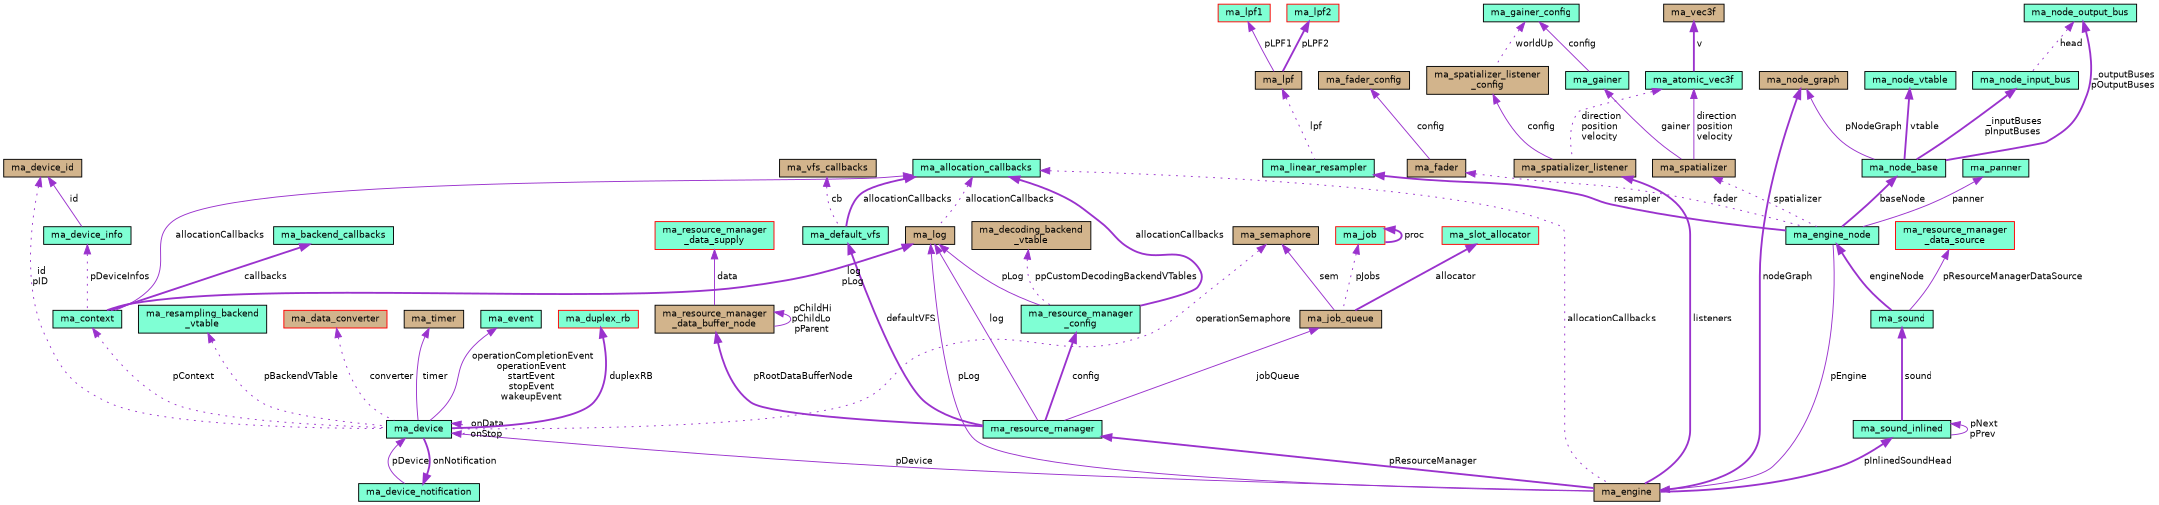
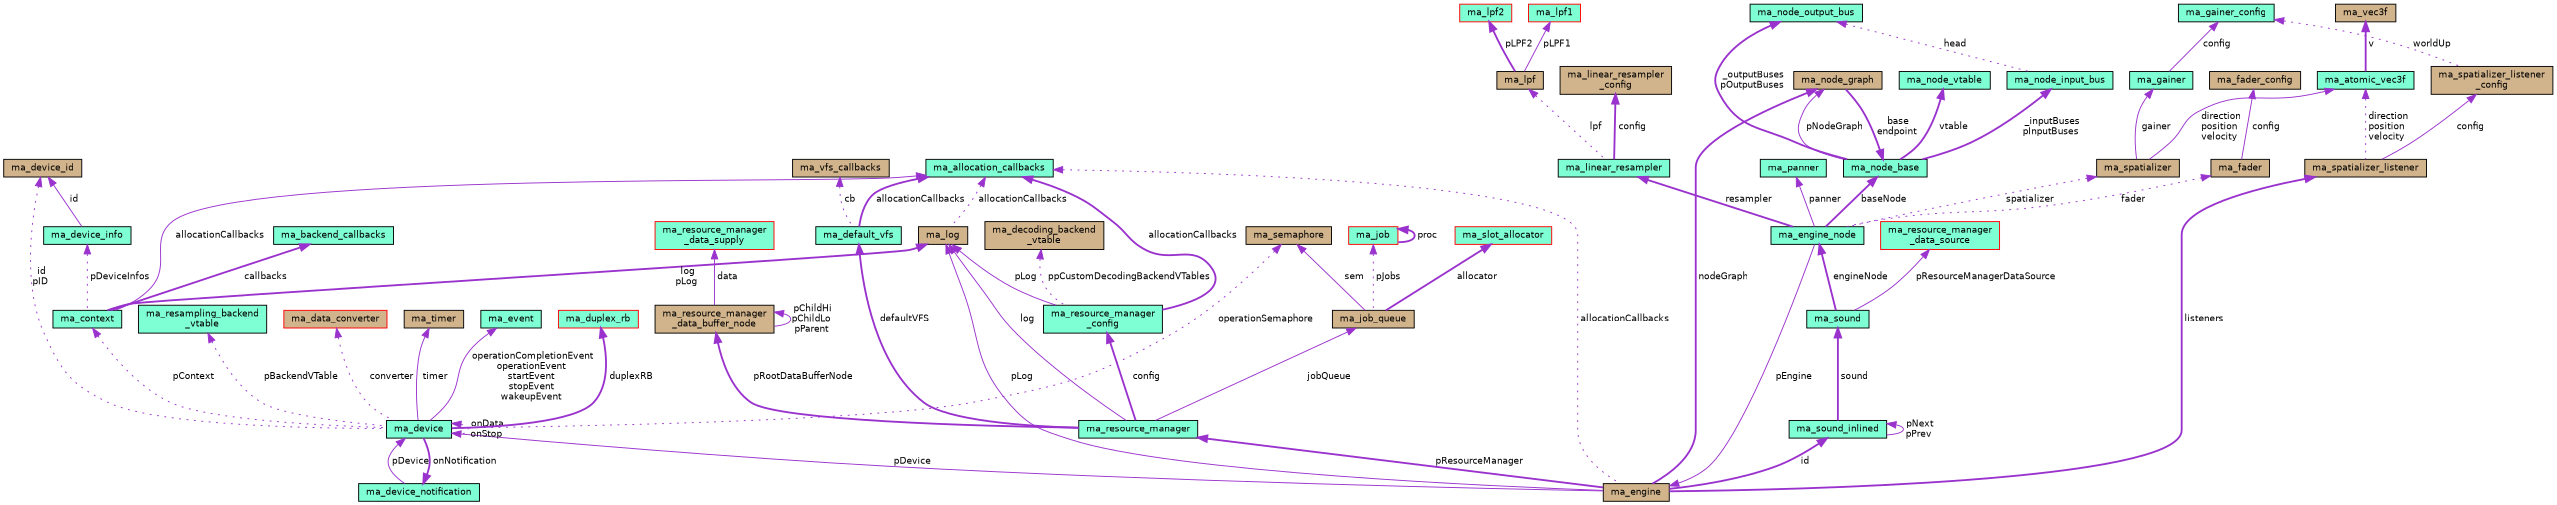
  digraph {
    rankdir=TB
    node [color=black fillcolor=aquamarine fontname=Helvetica fontsize=10 shape=record style=filled]
    edge [color=darkorchid3 dir=back fontname=Helvetica fontsize=10 labelfontname=Helvetica labelfontsize=10 style=bold]
    n1 [fontcolor=black height=0.2 label=ma_engine_node width=0.4]
    n2 [height=0.2 label=ma_sound width=0.4]
    n3 [height=0.2 label=ma_sound_inlined width=0.4]
    n4 [height=0.2 label=ma_panner width=0.4]
    n5 [fillcolor=tan height=0.2 label=ma_engine width=0.4]
    n6 [height=0.2 label=ma_resource_manager width=0.4]
    n7 [height=0.2 label=ma_default_vfs width=0.4]
    n8 [fillcolor=tan height=0.2 label=ma_vfs_callbacks width=0.4]
    n9 [height=0.2 label=ma_allocation_callbacks width=0.4]
    n10 [fillcolor=tan height=0.2 label=ma_log width=0.4]
    n11 [height=0.2 label="ma_resource_manager\l_config" width=0.4]
    n12 [height=0.2 label=ma_context width=0.4]
    n13 [height=0.2 label=ma_device width=0.4]
    n14 [fillcolor=tan height=0.2 label=ma_job_queue width=0.4]
    n15 [fillcolor=tan height=0.2 label=ma_semaphore width=0.4]
    n16 [height=0.2 label=ma_device_notification width=0.4]
    n17 [color=red height=0.2 label=ma_job width=0.4]
    n18 [color=red height=0.2 label=ma_slot_allocator width=0.4]
    n19 [fillcolor=tan height=0.2 label="ma_resource_manager\l_data_buffer_node" width=0.4]
    n20 [color=red height=0.2 label="ma_resource_manager\l_data_supply" width=0.4]
    n21 [fillcolor=tan height=0.2 label="ma_decoding_backend\l_vtable" width=0.4]
    n22 [fillcolor=tan height=0.2 label=ma_node_graph width=0.4]
    n23 [height=0.2 label=ma_node_base width=0.4]
    n24 [height=0.2 label=ma_node_vtable width=0.4]
    n25 [height=0.2 label=ma_node_input_bus width=0.4]
    n26 [height=0.2 label=ma_node_output_bus width=0.4]
    n27 [color=red height=0.2 label="ma_resource_manager\l_data_source" width=0.4]
    n28 [fillcolor=tan height=0.2 label=ma_spatializer_listener width=0.4]
    n29 [fillcolor=tan height=0.2 label="ma_spatializer_listener\l_config" width=0.4]
    n30 [fillcolor=tan height=0.2 label=ma_vec3f width=0.4]
    n31 [height=0.2 label=ma_atomic_vec3f width=0.4]
    n32 [fillcolor=tan height=0.2 label=ma_spatializer width=0.4]
    n33 [height=0.2 label="ma_resampling_backend\l_vtable" width=0.4]
    n34 [height=0.2 label=ma_device_info width=0.4]
    n35 [fillcolor=tan height=0.2 label=ma_device_id width=0.4]
    n36 [height=0.2 label=ma_backend_callbacks width=0.4]
    n37 [fillcolor=tan height=0.2 label=ma_timer width=0.4]
    n38 [color=red fillcolor=tan height=0.2 label=ma_data_converter width=0.4]
    n39 [height=0.2 label=ma_event width=0.4]
    n40 [color=red height=0.2 label=ma_duplex_rb width=0.4]
    n41 [height=0.2 label=ma_gainer width=0.4]
    n42 [height=0.2 label=ma_gainer_config width=0.4]
    n43 [height=0.2 label=ma_linear_resampler width=0.4]
    n44 [fillcolor=tan height=0.2 label=ma_lpf width=0.4]
    n45 [color=red height=0.2 label=ma_lpf1 width=0.4]
    n46 [color=red height=0.2 label=ma_lpf2 width=0.4]
+   n47 [fillcolor=tan height=0.2 label="ma_linear_resampler\l_config" width=0.4]
    n48 [fillcolor=tan height=0.2 label=ma_fader width=0.4]
    n49 [fillcolor=tan height=0.2 label=ma_fader_config width=0.4]
    n1 -> n2 [label=" engineNode"]
    n2 -> n3 [label=" sound"]
    n3 -> n3 [label=" pNext\npPrev" style=solid]
-   n3 -> n5 [label=" pInlinedSoundHead"]
+   n3 -> n5 [label=" id"]
    n4 -> n1 [label=" panner" style=solid]
    n5 -> n1 [label=" pEngine" style=solid]
    n6 -> n5 [label=" pResourceManager"]
    n7 -> n6 [label=" defaultVFS"]
    n8 -> n7 [label=" cb" style=dotted]
    n9 -> n5 [label=" allocationCallbacks" style=dotted]
    n9 -> n7 [label=" allocationCallbacks"]
    n9 -> n10 [label=" allocationCallbacks" style=dotted]
    n9 -> n11 [label=" allocationCallbacks"]
    n9 -> n12 [label=" allocationCallbacks" style=solid]
    n10 -> n5 [label=" pLog" style=solid]
    n10 -> n6 [label=" log" style=solid]
    n10 -> n11 [label=" pLog" style=solid]
    n10 -> n12 [label=" log\npLog"]
    n11 -> n6 [label=" config"]
    n12 -> n13 [label=" pContext" style=dotted]
    n13 -> n5 [label=" pDevice" style=solid]
    n13 -> n13 [label=" onData\nonStop" style=dotted]
    n13 -> n16 [label=" pDevice" style=solid]
    n14 -> n6 [label=" jobQueue" style=solid]
    n15 -> n13 [label=" operationSemaphore" style=dotted]
    n15 -> n14 [label=" sem" style=solid]
    n16 -> n13 [label=" onNotification"]
    n17 -> n14 [label=" pJobs" style=dotted]
    n17 -> n17 [label=" proc"]
    n18 -> n14 [label=" allocator"]
    n19 -> n6 [label=" pRootDataBufferNode"]
    n19 -> n19 [label=" pChildHi\npChildLo\npParent" style=solid]
    n20 -> n19 [label=" data" style=solid]
    n21 -> n11 [label=" ppCustomDecodingBackendVTables" style=dotted]
    n22 -> n5 [label=" nodeGraph"]
    n22 -> n23 [label=" pNodeGraph" style=solid]
    n23 -> n1 [label=" baseNode"]
+   n23 -> n22 [label=" base\nendpoint"]
    n24 -> n23 [label=" vtable"]
    n25 -> n23 [label=" _inputBuses\npInputBuses"]
    n26 -> n23 [label=" _outputBuses\npOutputBuses"]
    n26 -> n25 [label=" head" style=dotted]
    n27 -> n2 [label=" pResourceManagerDataSource" style=solid]
    n28 -> n5 [label=" listeners"]
    n29 -> n28 [label=" config" style=solid]
    n30 -> n31 [label=" v"]
    n31 -> n28 [label=" direction\nposition\nvelocity" style=dotted]
    n31 -> n32 [label=" direction\nposition\nvelocity" style=solid]
    n32 -> n1 [label=" spatializer" style=dotted]
    n33 -> n13 [label=" pBackendVTable" style=dotted]
    n34 -> n12 [label=" pDeviceInfos" style=dotted]
    n35 -> n13 [label=" id\npID" style=dotted]
    n35 -> n34 [label=" id" style=solid]
    n36 -> n12 [label=" callbacks"]
    n37 -> n13 [label=" timer" style=solid]
    n38 -> n13 [label=" converter" style=dotted]
    n39 -> n13 [label=" operationCompletionEvent\noperationEvent\nstartEvent\nstopEvent\nwakeupEvent" style=solid]
    n40 -> n13 [label=" duplexRB"]
    n41 -> n32 [label=" gainer" style=solid]
    n42 -> n29 [label=" worldUp" style=dotted]
    n42 -> n41 [label=" config" style=solid]
    n43 -> n1 [label=" resampler"]
    n44 -> n43 [label=" lpf" style=dotted]
    n45 -> n44 [label=" pLPF1" style=solid]
    n46 -> n44 [label=" pLPF2"]
+   n47 -> n43 [label=" config"]
    n48 -> n1 [label=" fader" style=dotted]
    n49 -> n48 [label=" config" style=solid]
  }
